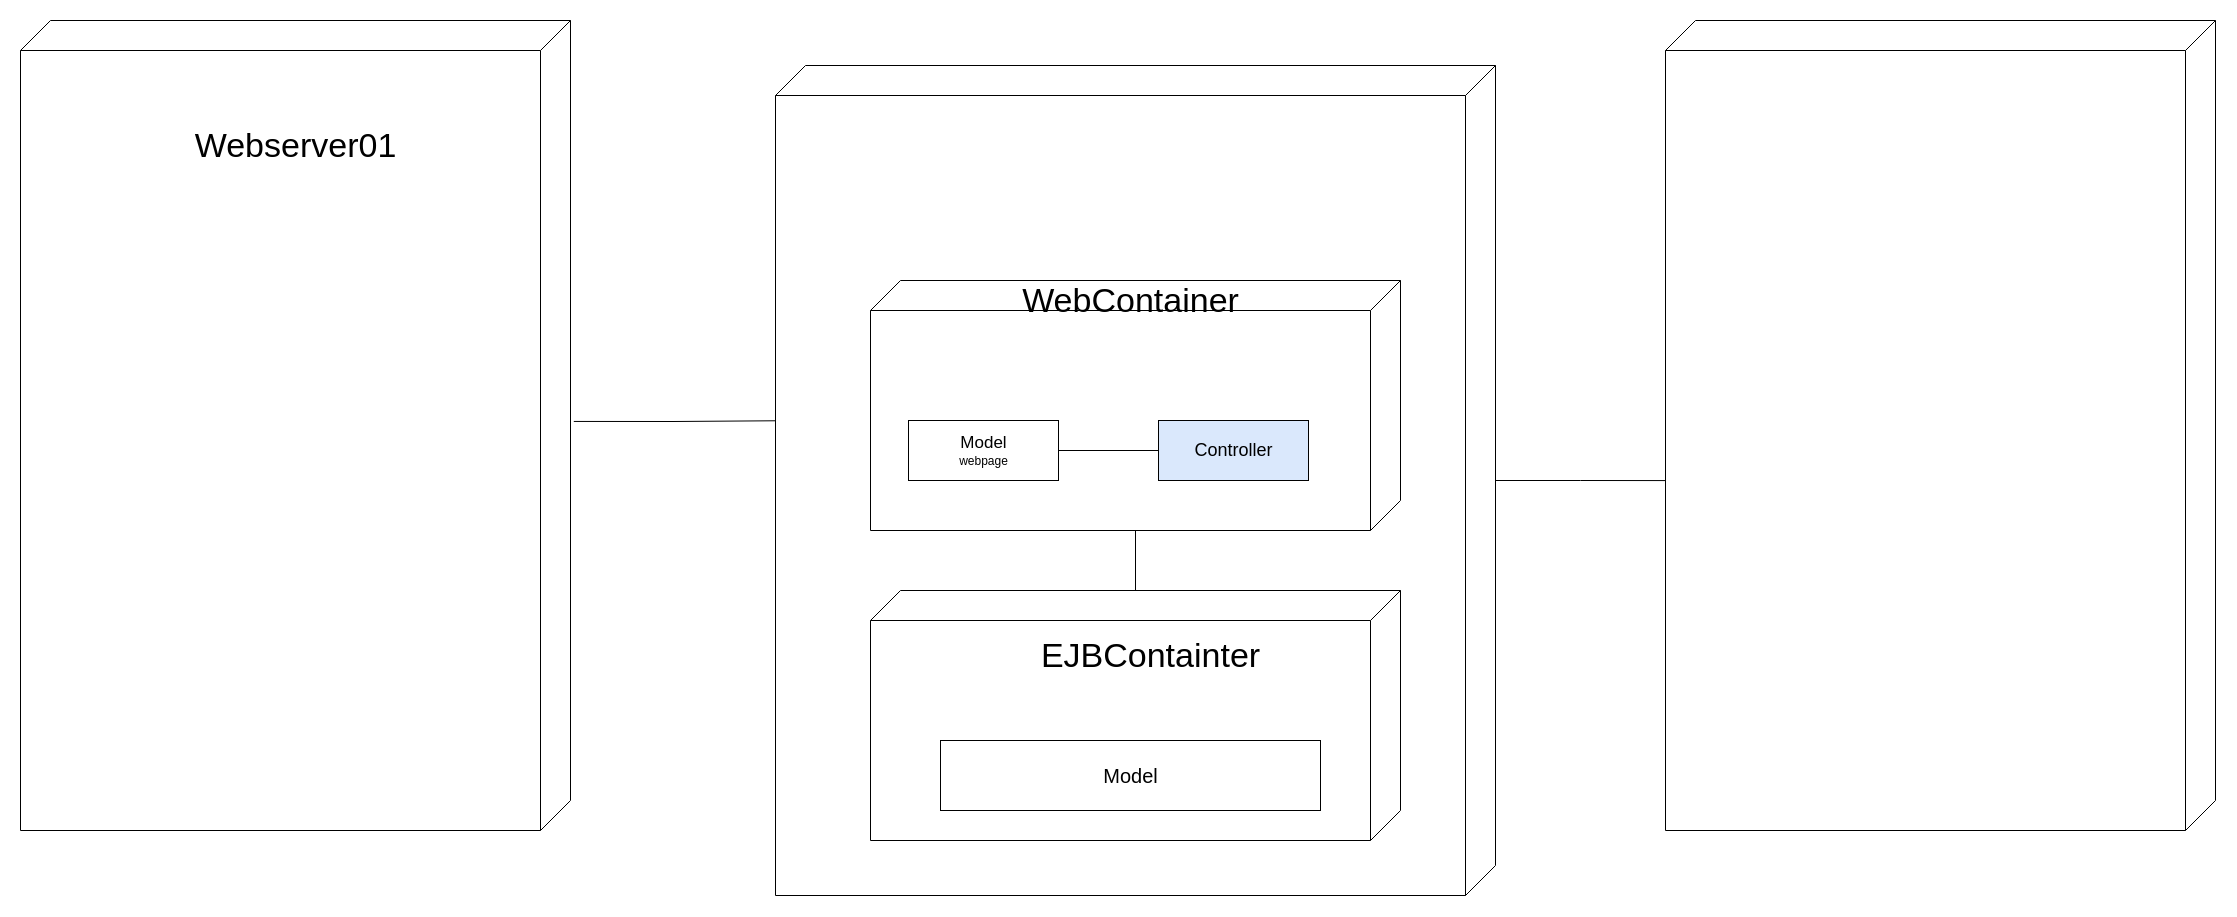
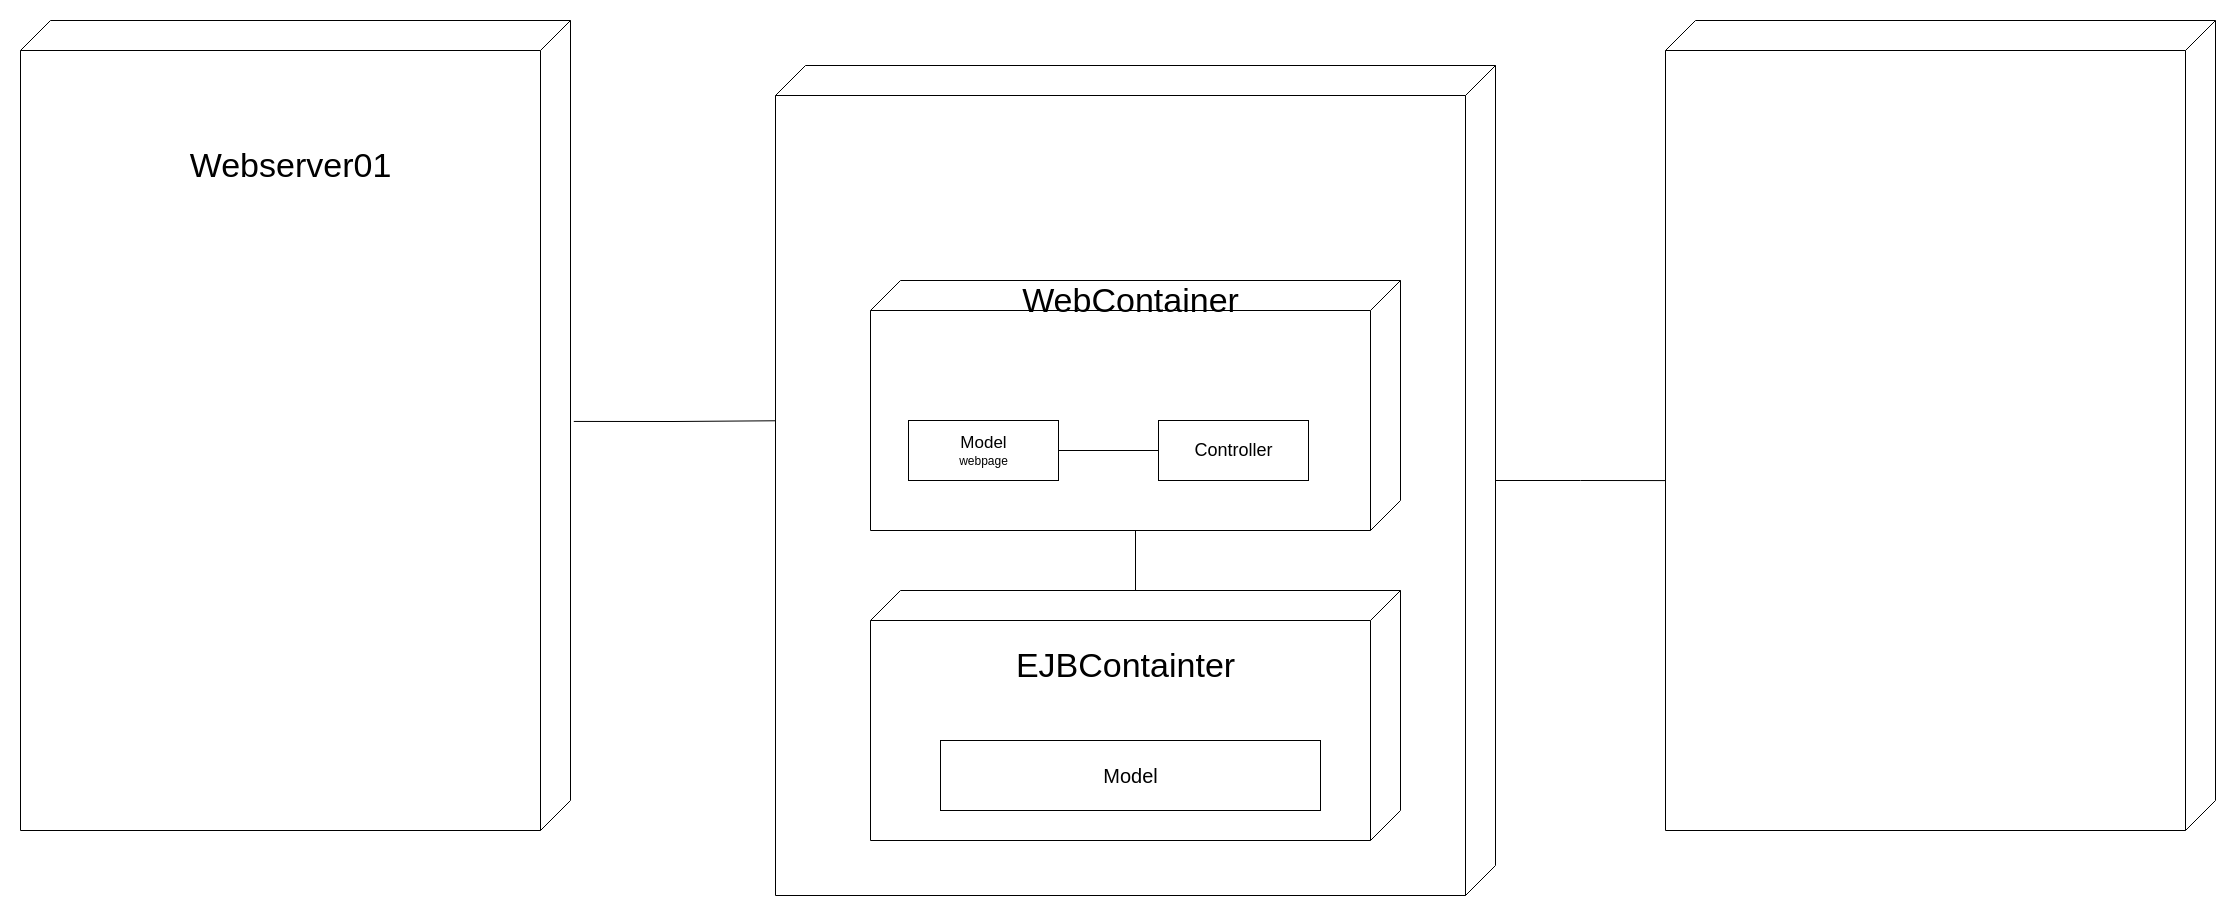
  <mxCell id="0" />
  <mxCell id="1" parent="0" />
  <mxCell id="2" style="edgeStyle=orthogonalEdgeStyle;rounded=0;orthogonalLoop=1;jettySize=auto;html=1;entryX=0.428;entryY=0.993;entryDx=0;entryDy=0;entryPerimeter=0;endArrow=none;endFill=0;exitX=0.495;exitY=-0.006;exitDx=0;exitDy=0;exitPerimeter=0;" parent="1" source="3" target="6" edge="1"><mxGeometry relative="1" as="geometry" /></mxCell>
  <mxCell id="3" value="" style="verticalAlign=top;align=left;spacingTop=8;spacingLeft=2;spacingRight=12;shape=cube;size=30;direction=south;fontStyle=4;html=1;fillColor=#ffffff;" parent="1" vertex="1"><mxGeometry x="20" y="20" width="550" height="810" as="geometry" /></mxCell>
- <mxCell id="4" value="&lt;font style=&quot;font-size: 34px&quot;&gt;Webserver01&lt;/font&gt;" style="text;html=1;align=center;verticalAlign=middle;resizable=0;points=[];autosize=1;strokeColor=none;" parent="1" vertex="1"><mxGeometry x="185" y="130" width="220" height="30" as="geometry" /></mxCell>
+ <mxCell id="4" value="&lt;font style=&quot;font-size: 34px&quot;&gt;Webserver01&lt;/font&gt;" style="text;html=1;align=center;verticalAlign=middle;resizable=0;points=[];autosize=1;strokeColor=none;" parent="1" vertex="1"><mxGeometry x="180" y="150" width="220" height="30" as="geometry" /></mxCell>
  <mxCell id="5" style="edgeStyle=orthogonalEdgeStyle;rounded=0;orthogonalLoop=1;jettySize=auto;html=1;entryX=0.568;entryY=0.991;entryDx=0;entryDy=0;entryPerimeter=0;endArrow=none;endFill=0;" parent="1" source="6" target="10" edge="1"><mxGeometry relative="1" as="geometry" /></mxCell>
  <mxCell id="6" value="" style="verticalAlign=top;align=left;spacingTop=8;spacingLeft=2;spacingRight=12;shape=cube;size=30;direction=south;fontStyle=4;html=1;fillColor=#ffffff;" parent="1" vertex="1"><mxGeometry x="775" y="65" width="720" height="830" as="geometry" /></mxCell>
  <mxCell id="7" style="edgeStyle=orthogonalEdgeStyle;rounded=0;orthogonalLoop=1;jettySize=auto;html=1;endArrow=none;endFill=0;" parent="1" source="8" target="12" edge="1"><mxGeometry relative="1" as="geometry" /></mxCell>
  <mxCell id="8" value="" style="verticalAlign=top;align=left;spacingTop=8;spacingLeft=2;spacingRight=12;shape=cube;size=30;direction=south;fontStyle=4;html=1;fillColor=#ffffff;" parent="1" vertex="1"><mxGeometry x="870" y="280" width="530" height="250" as="geometry" /></mxCell>
  <mxCell id="9" value="&lt;span style=&quot;font-size: 34px&quot;&gt;WebContainer&lt;/span&gt;" style="text;html=1;align=center;verticalAlign=middle;resizable=0;points=[];autosize=1;strokeColor=none;" parent="1" vertex="1"><mxGeometry x="1015" y="285" width="230" height="30" as="geometry" /></mxCell>
  <mxCell id="10" value="" style="verticalAlign=top;align=left;spacingTop=8;spacingLeft=2;spacingRight=12;shape=cube;size=30;direction=south;fontStyle=4;html=1;fillColor=#ffffff;" parent="1" vertex="1"><mxGeometry x="1665" y="20" width="550" height="810" as="geometry" /></mxCell>
  <mxCell id="11" style="edgeStyle=orthogonalEdgeStyle;rounded=0;orthogonalLoop=1;jettySize=auto;html=1;entryX=0;entryY=0.5;entryDx=0;entryDy=0;endArrow=none;endFill=0;" parent="1" edge="1"><mxGeometry relative="1" as="geometry"><mxPoint x="1058" y="450" as="sourcePoint" /><mxPoint x="1158" y="450" as="targetPoint" /></mxGeometry></mxCell>
  <mxCell id="12" value="" style="verticalAlign=top;align=left;spacingTop=8;spacingLeft=2;spacingRight=12;shape=cube;size=30;direction=south;fontStyle=4;html=1;fillColor=#ffffff;" parent="1" vertex="1"><mxGeometry x="870" y="590" width="530" height="250" as="geometry" /></mxCell>
  <mxCell id="13" value="&lt;font&gt;&lt;span style=&quot;font-size: 17px&quot;&gt;Model&lt;/span&gt;&lt;br&gt;&lt;font style=&quot;font-size: 12px&quot;&gt;webpage&lt;/font&gt;&lt;br&gt;&lt;/font&gt;" style="html=1;fillColor=#ffffff;" parent="1" vertex="1"><mxGeometry x="908" y="420" width="150" height="60" as="geometry" /></mxCell>
- <mxCell id="14" value="&lt;font style=&quot;font-size: 18px&quot;&gt;Controller&lt;/font&gt;" style="html=1;fillColor=#dae8fc;" parent="1" vertex="1"><mxGeometry x="1158" y="420" width="150" height="60" as="geometry" /></mxCell>
+ <mxCell id="14" value="&lt;font style=&quot;font-size: 18px&quot;&gt;Controller&lt;/font&gt;" style="html=1;fillColor=#ffffff;" parent="1" vertex="1"><mxGeometry x="1158" y="420" width="150" height="60" as="geometry" /></mxCell>
  <mxCell id="15" value="&lt;font style=&quot;font-size: 20px&quot;&gt;Model&lt;/font&gt;" style="html=1;fillColor=#ffffff;" parent="1" vertex="1"><mxGeometry x="940" y="740" width="380" height="70" as="geometry" /></mxCell>
- <mxCell id="16" value="&lt;span style=&quot;font-size: 34px&quot;&gt;EJBContainter&lt;/span&gt;" style="text;html=1;align=center;verticalAlign=middle;resizable=0;points=[];autosize=1;strokeColor=none;" parent="1" vertex="1"><mxGeometry x="1035" y="640" width="230" height="30" as="geometry" /></mxCell>
+ <mxCell id="16" value="&lt;span style=&quot;font-size: 34px&quot;&gt;EJBContainter&lt;/span&gt;" style="text;html=1;align=center;verticalAlign=middle;resizable=0;points=[];autosize=1;strokeColor=none;" parent="1" vertex="1"><mxGeometry x="1010" y="650" width="230" height="30" as="geometry" /></mxCell>
